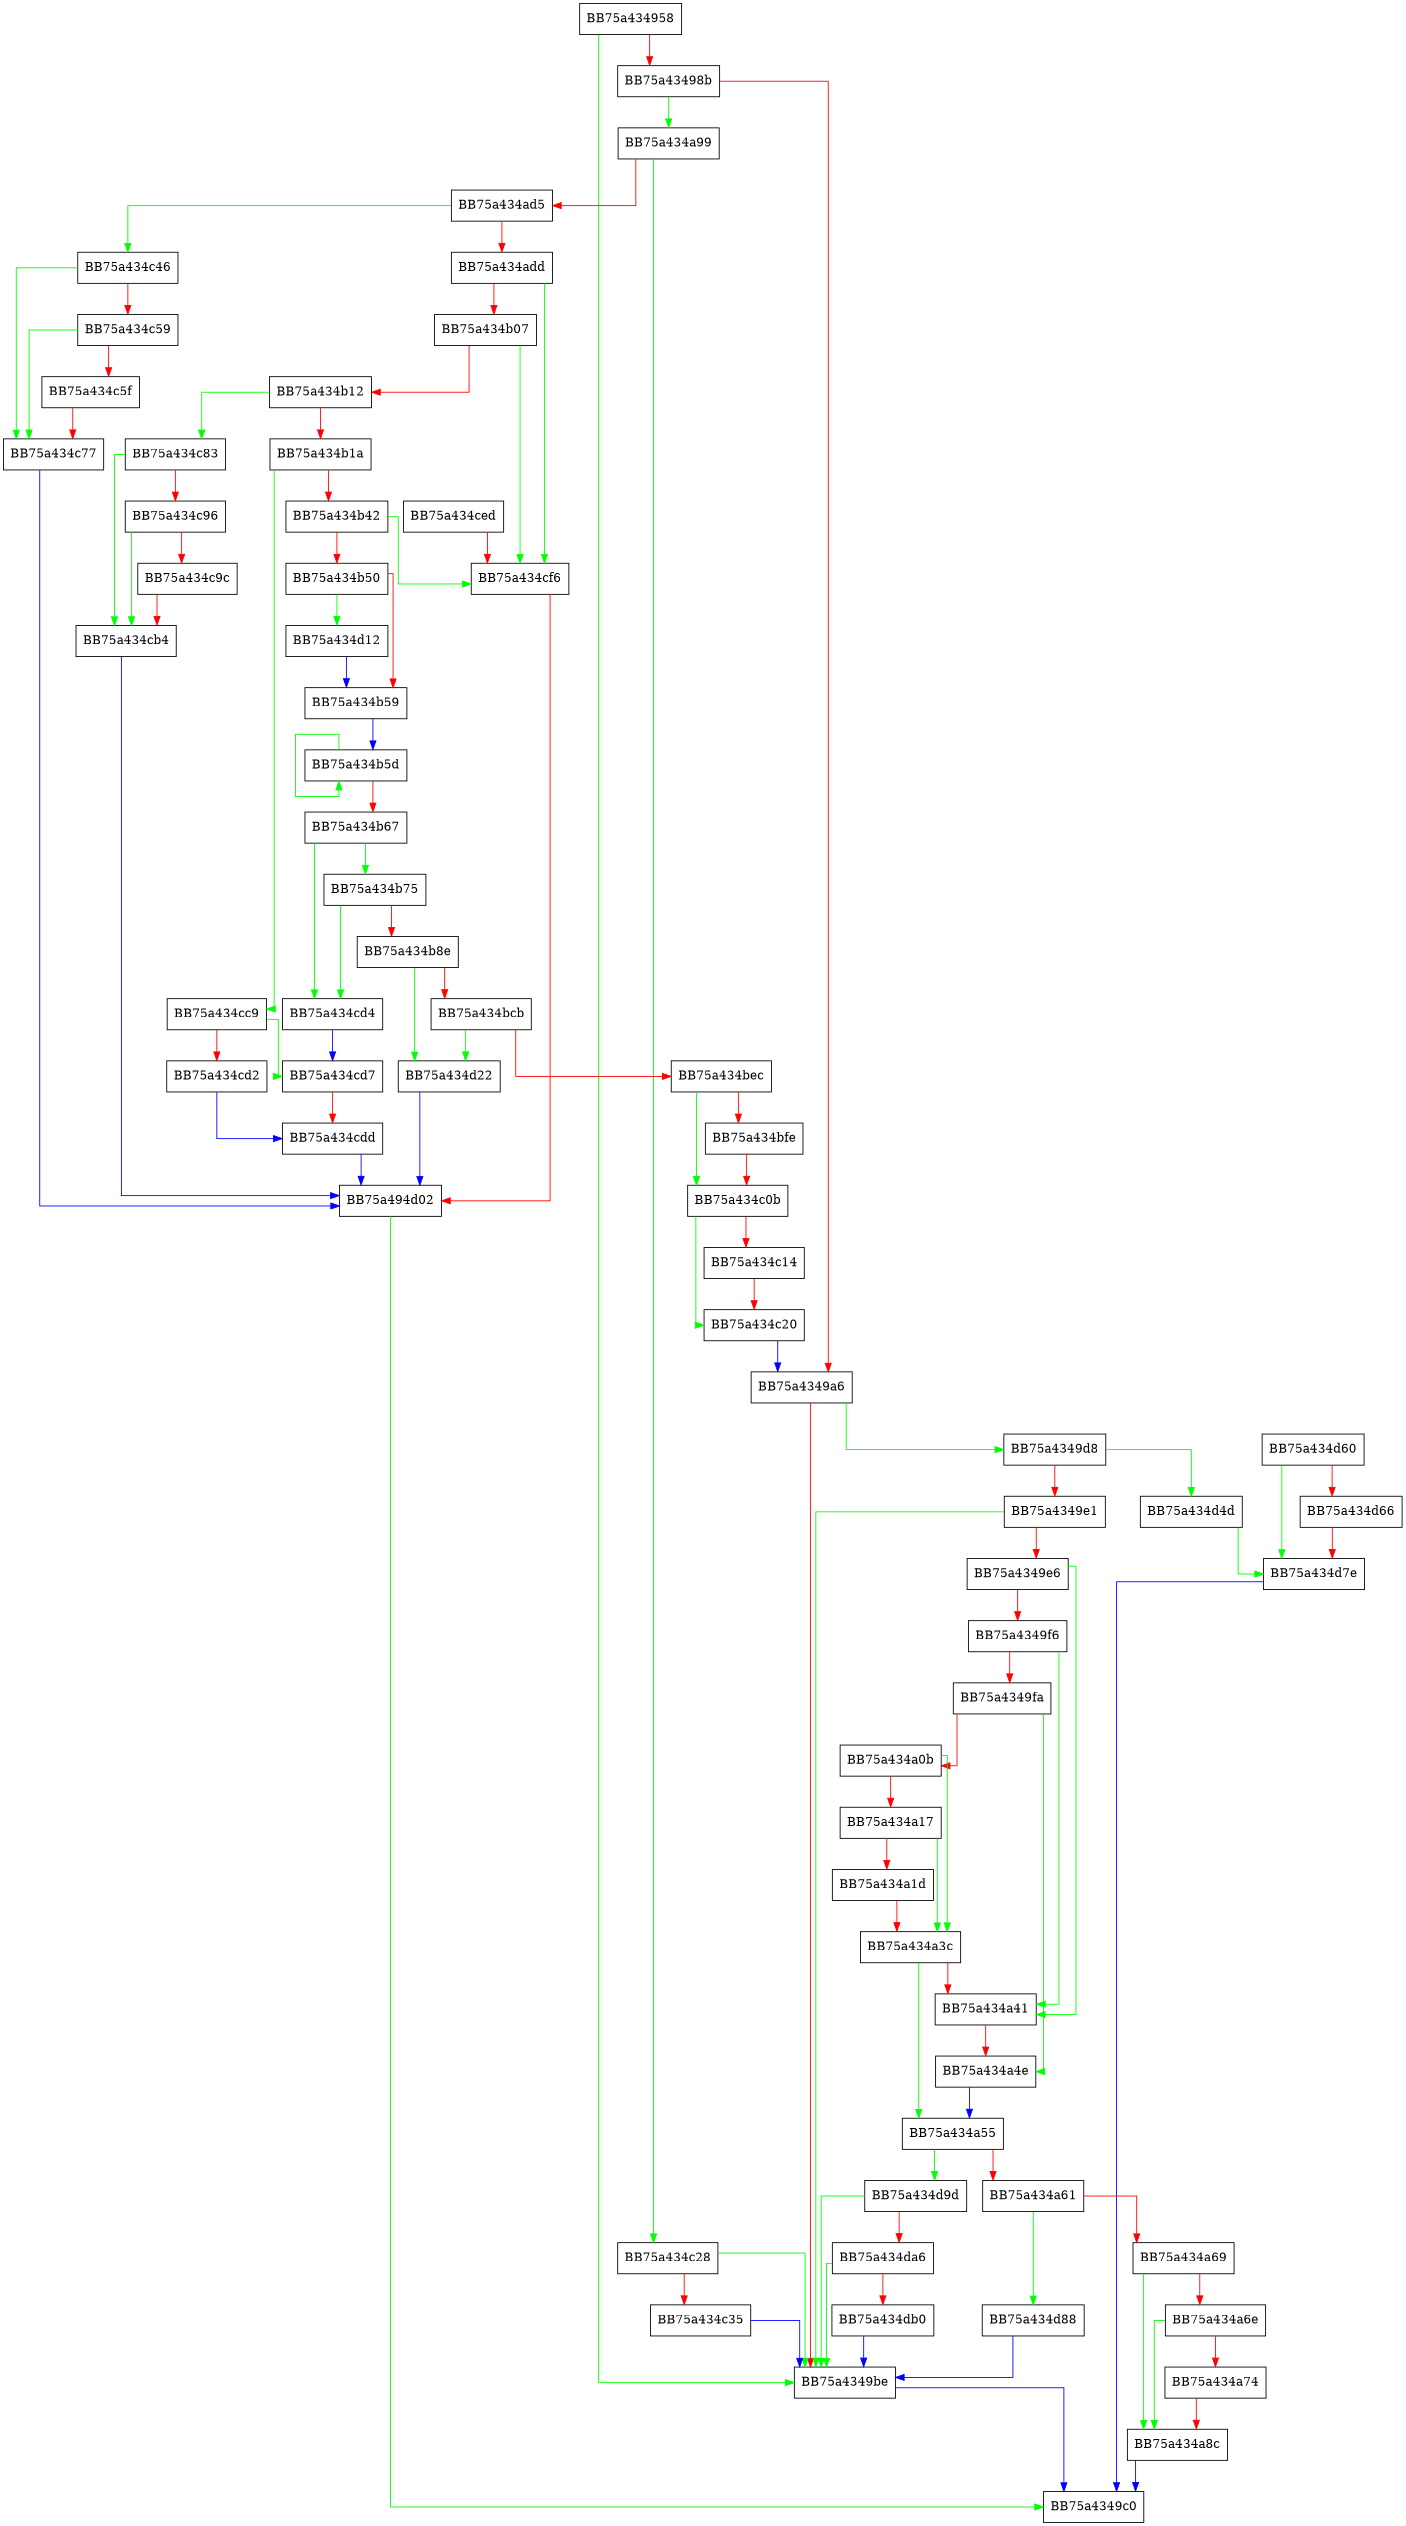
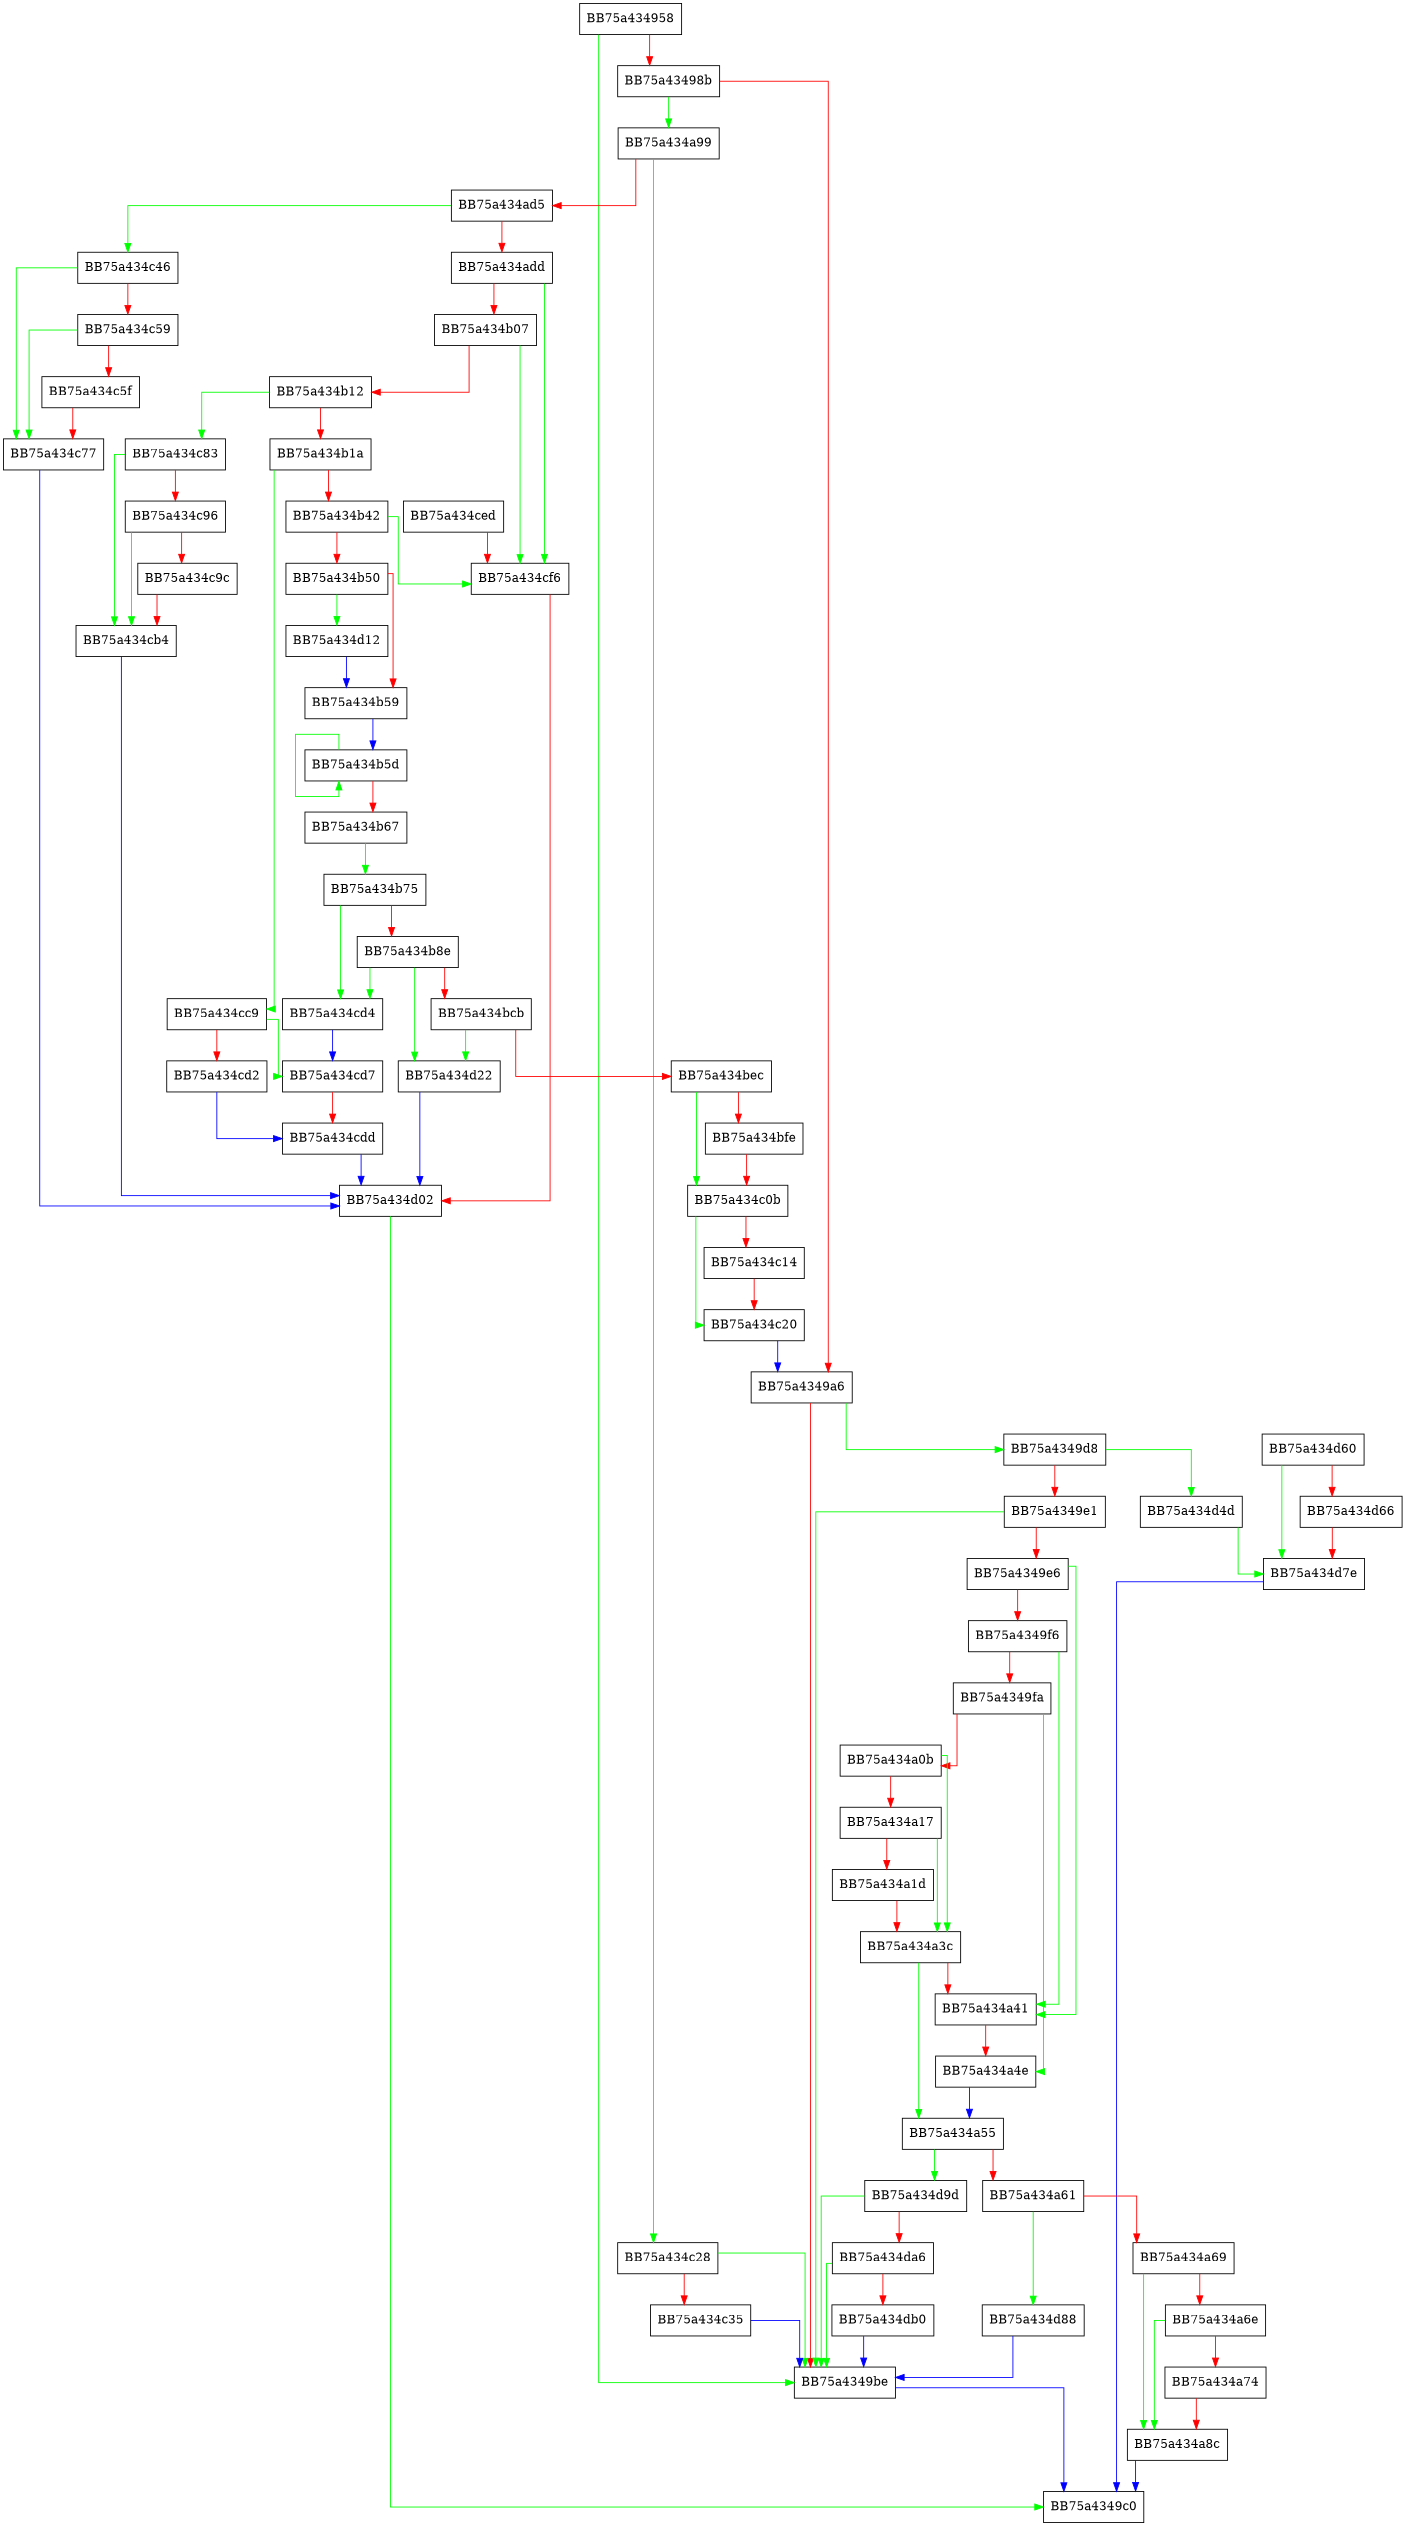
  digraph {
    splines=ortho
    node [shape=box]
    edge [color=red]
    BB75a434958
    BB75a4349be
    BB75a43498b
    BB75a4349c0
    BB75a434a99
    BB75a4349a6
    BB75a434c28
    BB75a434ad5
    BB75a4349d8
    BB75a434c35
    BB75a434c46
    BB75a434add
    BB75a434d4d
    BB75a4349e1
    BB75a434d7e
    BB75a4349e6
    BB75a434d60
    BB75a434d66
    BB75a434a41
    BB75a4349f6
    BB75a434a4e
    BB75a4349fa
    BB75a434a55
    BB75a434a0b
    BB75a434a3c
    BB75a434a17
    BB75a434d9d
    BB75a434a61
    BB75a434a1d
    BB75a434da6
    BB75a434d88
    BB75a434a69
    BB75a434db0
    BB75a434a8c
    BB75a434a6e
    BB75a434a74
    BB75a434c77
    BB75a434c59
    BB75a434cf6
    BB75a434b07
-   BB75a434d02 [label=BB75a494d02]
+   BB75a434d02
    BB75a434c5f
    BB75a434b12
    BB75a434c83
    BB75a434b1a
    BB75a434cb4
    BB75a434c96
    BB75a434cc9
    BB75a434b42
    BB75a434c9c
    BB75a434cd7
    BB75a434cd2
    BB75a434b50
    BB75a434cdd
    BB75a434ced
    BB75a434d12
    BB75a434b59
    BB75a434b5d
    BB75a434b67
    BB75a434cd4
    BB75a434b75
    BB75a434b8e
    BB75a434d22
    BB75a434bcb
    BB75a434bec
    BB75a434c0b
    BB75a434bfe
    BB75a434c20
    BB75a434c14
    BB75a434958 -> BB75a4349be [color=green]
    BB75a434958 -> BB75a43498b
    BB75a4349be -> BB75a4349c0 [color=blue]
    BB75a43498b -> BB75a434a99 [color=green]
    BB75a43498b -> BB75a4349a6
    BB75a434a99 -> BB75a434c28 [color=green]
    BB75a434a99 -> BB75a434ad5
    BB75a4349a6 -> BB75a4349be
    BB75a4349a6 -> BB75a4349d8 [color=green]
    BB75a434c28 -> BB75a4349be [color=green]
    BB75a434c28 -> BB75a434c35
    BB75a434ad5 -> BB75a434c46 [color=green]
    BB75a434ad5 -> BB75a434add
    BB75a4349d8 -> BB75a434d4d [color=green]
    BB75a4349d8 -> BB75a4349e1
    BB75a434c35 -> BB75a4349be [color=blue]
    BB75a434c46 -> BB75a434c77 [color=green]
    BB75a434c46 -> BB75a434c59
    BB75a434add -> BB75a434cf6 [color=green]
    BB75a434add -> BB75a434b07
    BB75a434d4d -> BB75a434d7e [color=green]
    BB75a4349e1 -> BB75a4349be [color=green]
    BB75a4349e1 -> BB75a4349e6
    BB75a434d7e -> BB75a4349c0 [color=blue]
    BB75a4349e6 -> BB75a434a41 [color=green]
    BB75a4349e6 -> BB75a4349f6
    BB75a434d60 -> BB75a434d7e [color=green]
    BB75a434d60 -> BB75a434d66
    BB75a434d66 -> BB75a434d7e
    BB75a434a41 -> BB75a434a4e
    BB75a4349f6 -> BB75a434a41 [color=green]
    BB75a4349f6 -> BB75a4349fa
    BB75a434a4e -> BB75a434a55 [color=blue]
    BB75a4349fa -> BB75a434a4e [color=green]
    BB75a4349fa -> BB75a434a0b
    BB75a434a55 -> BB75a434d9d [color=green]
    BB75a434a55 -> BB75a434a61
    BB75a434a0b -> BB75a434a3c [color=green]
    BB75a434a0b -> BB75a434a17
    BB75a434a3c -> BB75a434a41
    BB75a434a3c -> BB75a434a55 [color=green]
    BB75a434a17 -> BB75a434a3c [color=green]
    BB75a434a17 -> BB75a434a1d
    BB75a434d9d -> BB75a4349be [color=green]
    BB75a434d9d -> BB75a434da6
    BB75a434a61 -> BB75a434d88 [color=green]
    BB75a434a61 -> BB75a434a69
    BB75a434a1d -> BB75a434a3c
    BB75a434da6 -> BB75a4349be [color=green]
    BB75a434da6 -> BB75a434db0
    BB75a434d88 -> BB75a4349be [color=blue]
    BB75a434a69 -> BB75a434a8c [color=green]
    BB75a434a69 -> BB75a434a6e
    BB75a434db0 -> BB75a4349be [color=blue]
    BB75a434a8c -> BB75a4349c0 [color=blue]
    BB75a434a6e -> BB75a434a8c [color=green]
    BB75a434a6e -> BB75a434a74
    BB75a434a74 -> BB75a434a8c
    BB75a434c77 -> BB75a434d02 [color=blue]
    BB75a434c59 -> BB75a434c77 [color=green]
    BB75a434c59 -> BB75a434c5f
    BB75a434cf6 -> BB75a434d02
    BB75a434b07 -> BB75a434cf6 [color=green]
    BB75a434b07 -> BB75a434b12
    BB75a434d02 -> BB75a4349c0 [color=green]
    BB75a434c5f -> BB75a434c77
    BB75a434b12 -> BB75a434c83 [color=green]
    BB75a434b12 -> BB75a434b1a
    BB75a434c83 -> BB75a434cb4 [color=green]
    BB75a434c83 -> BB75a434c96
    BB75a434b1a -> BB75a434cc9 [color=green]
    BB75a434b1a -> BB75a434b42
    BB75a434cb4 -> BB75a434d02 [color=blue]
    BB75a434c96 -> BB75a434cb4 [color=green]
    BB75a434c96 -> BB75a434c9c
    BB75a434cc9 -> BB75a434cd7 [color=green]
    BB75a434cc9 -> BB75a434cd2
    BB75a434b42 -> BB75a434cf6 [color=green]
    BB75a434b42 -> BB75a434b50
    BB75a434c9c -> BB75a434cb4
    BB75a434cd7 -> BB75a434cdd
    BB75a434cd2 -> BB75a434cdd [color=blue]
    BB75a434b50 -> BB75a434d12 [color=green]
    BB75a434b50 -> BB75a434b59
    BB75a434cdd -> BB75a434d02 [color=blue]
    BB75a434ced -> BB75a434cf6
    BB75a434d12 -> BB75a434b59 [color=blue]
    BB75a434b59 -> BB75a434b5d [color=blue]
    BB75a434b5d -> BB75a434b5d [color=green]
    BB75a434b5d -> BB75a434b67
-   BB75a434b67 -> BB75a434cd4 [color=green]
+   BB75a434b8e -> BB75a434cd4 [color=green]
    BB75a434b67 -> BB75a434b75 [color=green]
    BB75a434cd4 -> BB75a434cd7 [color=blue]
    BB75a434b75 -> BB75a434cd4 [color=green]
    BB75a434b75 -> BB75a434b8e
    BB75a434b8e -> BB75a434d22 [color=green]
    BB75a434b8e -> BB75a434bcb
    BB75a434d22 -> BB75a434d02 [color=blue]
    BB75a434bcb -> BB75a434d22 [color=green]
    BB75a434bcb -> BB75a434bec
    BB75a434bec -> BB75a434c0b [color=green]
    BB75a434bec -> BB75a434bfe
    BB75a434c0b -> BB75a434c20 [color=green]
    BB75a434c0b -> BB75a434c14
    BB75a434bfe -> BB75a434c0b
    BB75a434c20 -> BB75a4349a6 [color=blue]
    BB75a434c14 -> BB75a434c20
  }
